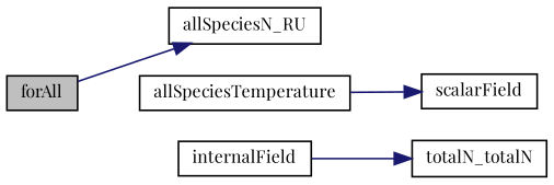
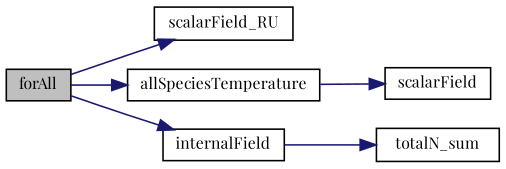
  digraph {
    fontname="Playfair Display"
    rankdir=LR
    node [color=black fontname="Playfair Display" fontsize=10 shape=record]
    edge [color=midnightblue fontname="Playfair Display" fontsize=10 labelfontname=FreeSans labelfontsize=10 style=solid]
    n1 [fillcolor=grey75 fontcolor=black height=0.2 label=forAll style=filled width=0.4]
-   n2 [height=0.2 label=allSpeciesN_RU width=0.4]
+   n2 [height=0.2 label=scalarField_RU width=0.4]
    n3 [height=0.2 label=allSpeciesTemperature width=0.4]
    n4 [height=0.2 label=internalField width=0.4]
    n5 [height=0.2 label=scalarField width=0.4]
-   n6 [height=0.2 label=totalN_totalN width=0.4]
+   n6 [height=0.2 label=totalN_sum width=0.4]
    n1 -> n2
+   n1 -> n3
+   n1 -> n4
    n3 -> n5
    n4 -> n6
  }
